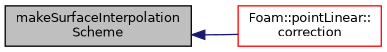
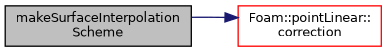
  digraph {
    rankdir=LR
    node [fontname=Helvetica fontsize=10 shape=record]
    n1 [color=black fillcolor=grey75 fontcolor=black height=0.2 label="makeSurfaceInterpolation\lScheme" style=filled width=0.4]
    n2 [color=red height=0.2 label="Foam::pointLinear::\lcorrection" width=0.4]
-   n1 -> n2 [color=midnightblue dir=back fontname=Helvetica fontsize=10 labelfontname=Helvetica labelfontsize=10 style=solid]
+   n2 -> n1 [color=midnightblue dir=back fontname=Helvetica fontsize=10 labelfontname=Helvetica labelfontsize=10 style=solid]
  }
